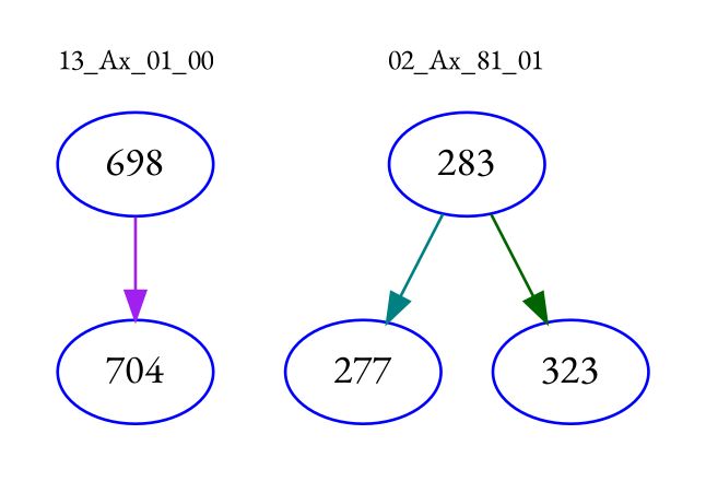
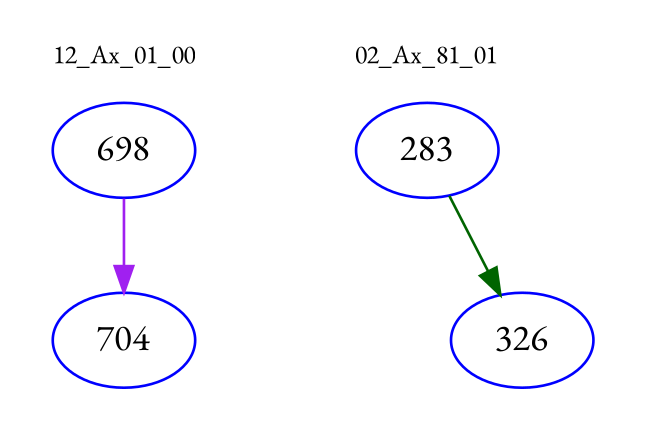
  digraph {
    fontname="EB Garamond"
    node [color=blue fontname="EB Garamond"]
    edge [fontname="EB Garamond"]
    n1 [label=698]
    n2 [label=704]
    n3 [label=283]
-   n4 [label=277]
-   n5 [label=323]
+   n5 [label=326]
    subgraph cluster_1 {
      color=white
      fontsize=10
-     label="13_Ax_01_00"
+     label="12_Ax_01_00"
      n1
      n2
    }
    subgraph cluster_2 {
      color=white
      fontsize=10
      label="02_Ax_81_01"
      n3
-     n4
      n5
    }
    n1 -> n2 [color=purple]
-   n3 -> n4 [color=teal]
    n3 -> n5 [color=darkgreen]
  }
